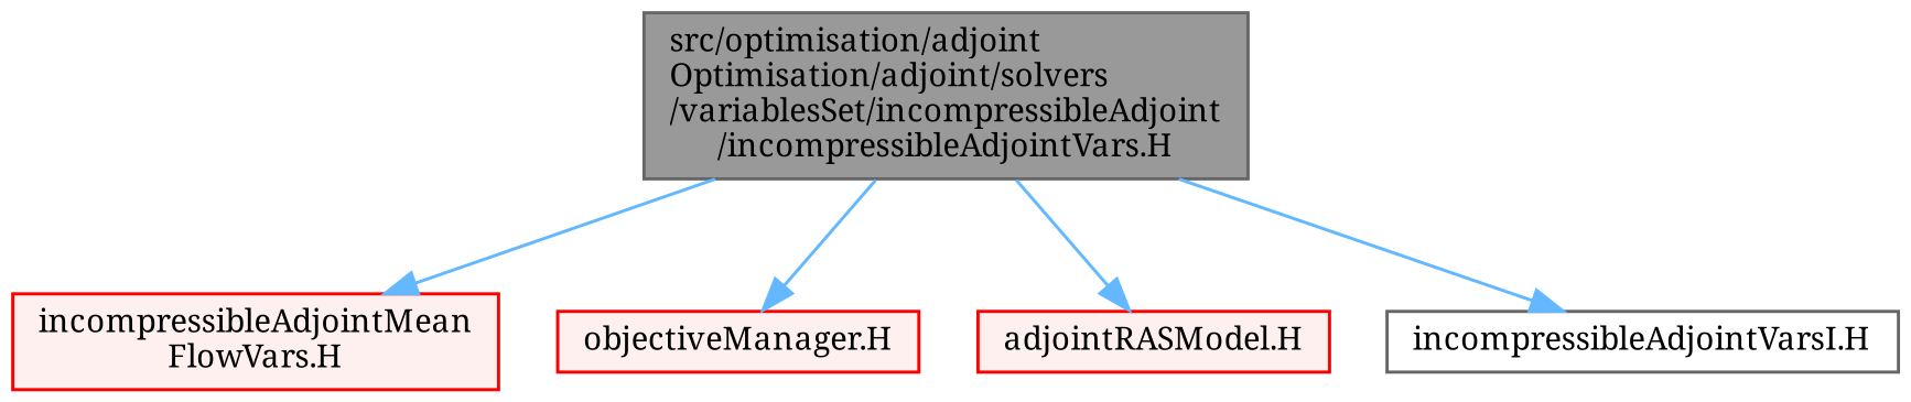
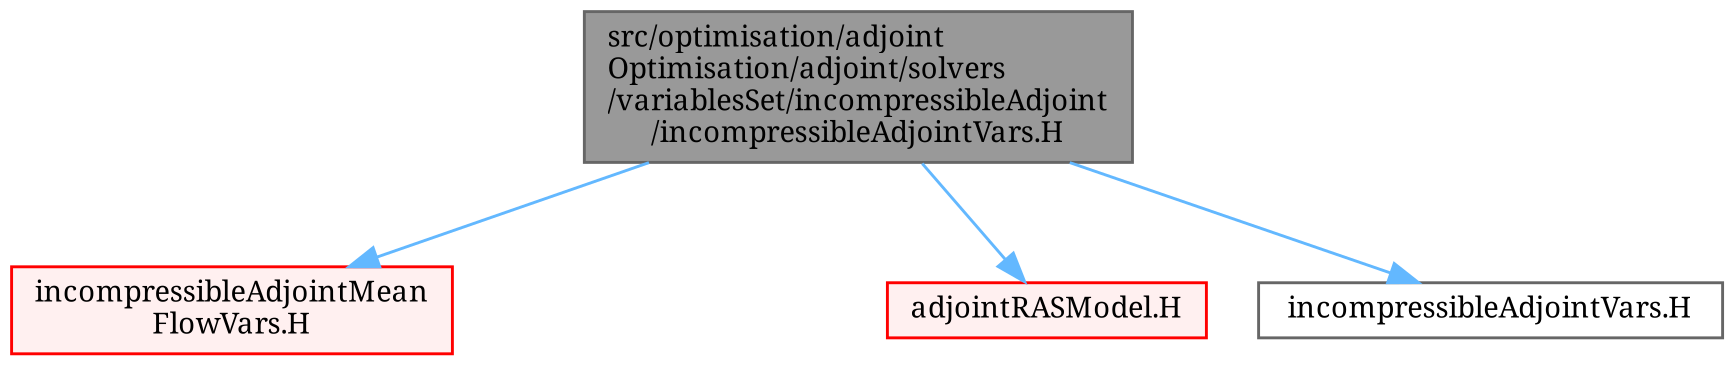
  digraph {
    fontname="Noto Serif"
    node [color=red fillcolor="#FFF0F0" fontname="Noto Serif" fontsize=10 shape=box style=filled]
    edge [color=steelblue1 fontname="Noto Serif" fontsize=10 labelfontname=Helvetica labelfontsize=10 style=solid]
    n1 [color=gray40 fillcolor=grey60 fontcolor=black height=0.2 label="src/optimisation/adjoint\lOptimisation/adjoint/solvers\l/variablesSet/incompressibleAdjoint\l/incompressibleAdjointVars.H" width=0.4]
    n2 [height=0.2 label="incompressibleAdjointMean\lFlowVars.H" width=0.4]
-   n3 [height=0.2 label="objectiveManager.H" width=0.4]
    n4 [height=0.2 label="adjointRASModel.H" width=0.4]
-   n5 [color=grey40 fillcolor=white height=0.2 label="incompressibleAdjointVarsI.H" width=0.4]
+   n5 [color=grey40 fillcolor=white height=0.2 label="incompressibleAdjointVars.H" width=0.4]
    n1 -> n2
-   n1 -> n3
    n1 -> n4
    n1 -> n5
  }
